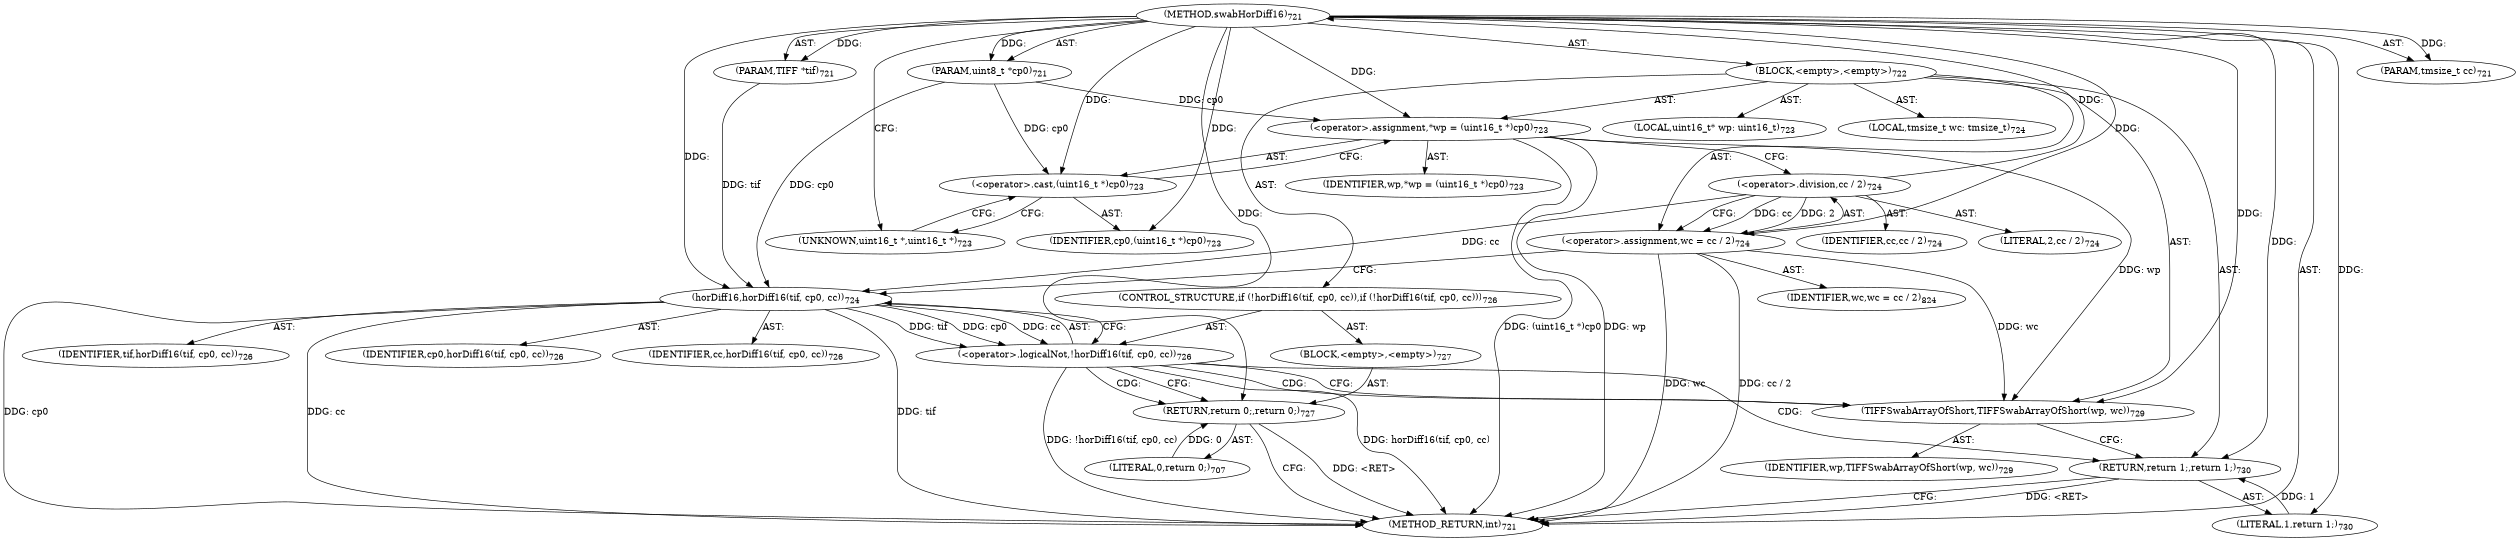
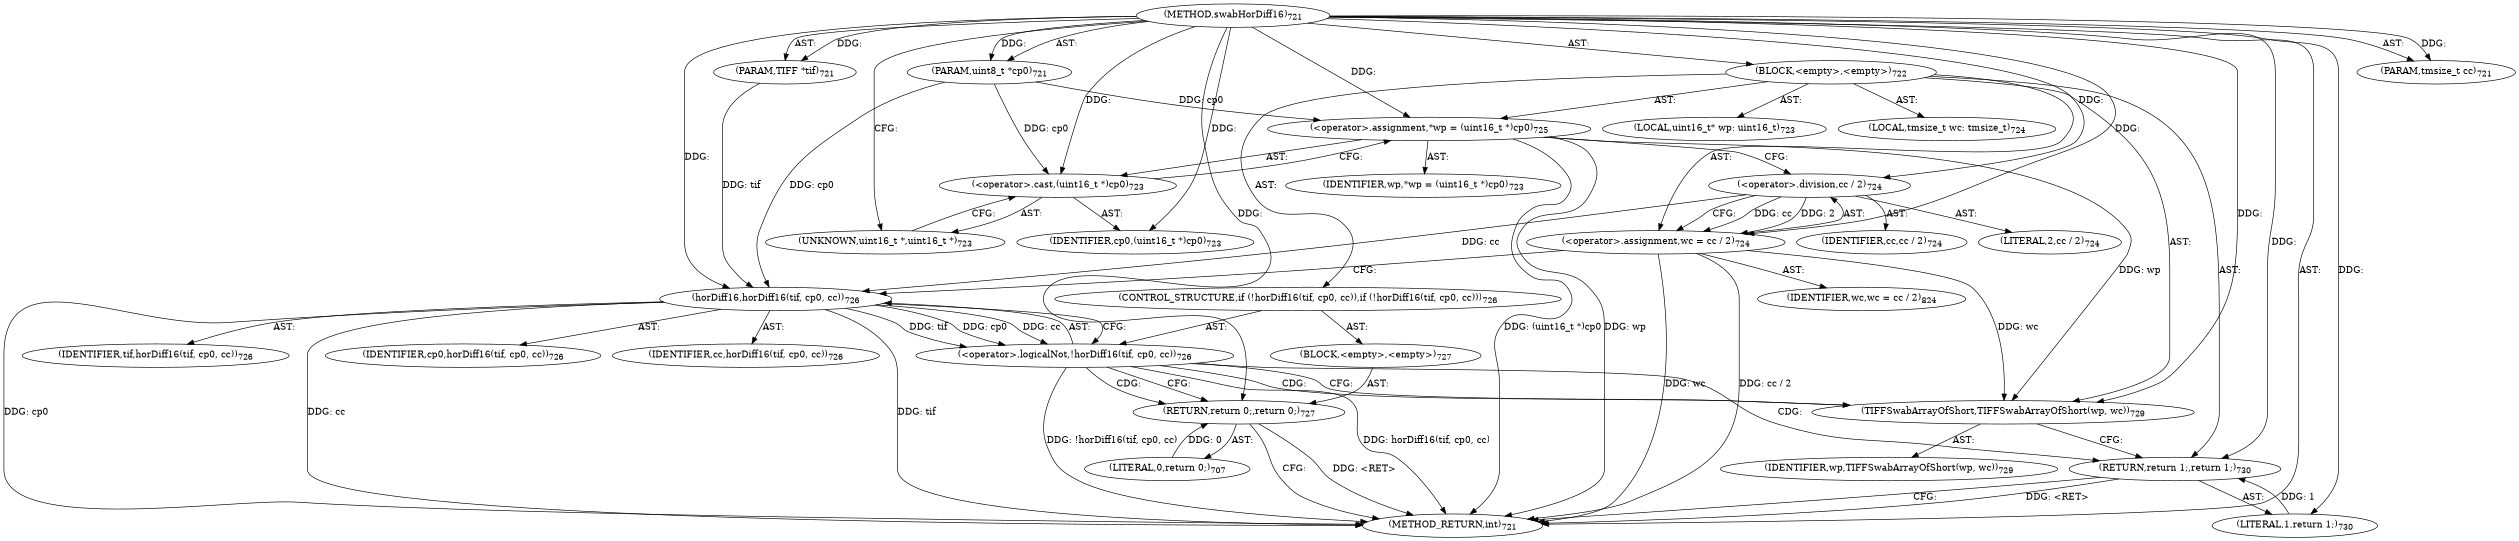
  digraph {
    n1 [label=<(METHOD,swabHorDiff16)<SUB>721</SUB>>]
    n2 [label=<(PARAM,TIFF *tif)<SUB>721</SUB>>]
    n3 [label=<(PARAM,uint8_t *cp0)<SUB>721</SUB>>]
    n4 [label=<(PARAM,tmsize_t cc)<SUB>721</SUB>>]
    n5 [label=<(BLOCK,&lt;empty&gt;,&lt;empty&gt;)<SUB>722</SUB>>]
-   n6 [label=<(&lt;operator&gt;.assignment,*wp = (uint16_t *)cp0)<SUB>723</SUB>>]
+   n6 [label=<(&lt;operator&gt;.assignment,*wp = (uint16_t *)cp0)<SUB>725</SUB>>]
    n7 [label=<(&lt;operator&gt;.cast,(uint16_t *)cp0)<SUB>723</SUB>>]
    n8 [label=<(UNKNOWN,uint16_t *,uint16_t *)<SUB>723</SUB>>]
    n9 [label=<(&lt;operator&gt;.assignment,wc = cc / 2)<SUB>724</SUB>>]
    n10 [label=<(&lt;operator&gt;.division,cc / 2)<SUB>724</SUB>>]
-   n11 [label=<(horDiff16,horDiff16(tif, cp0, cc))<SUB>724</SUB>>]
+   n11 [label=<(horDiff16,horDiff16(tif, cp0, cc))<SUB>726</SUB>>]
    n12 [label=<(RETURN,return 0;,return 0;)<SUB>727</SUB>>]
    n13 [label=<(TIFFSwabArrayOfShort,TIFFSwabArrayOfShort(wp, wc))<SUB>729</SUB>>]
    n14 [label=<(RETURN,return 1;,return 1;)<SUB>730</SUB>>]
    n15 [label=<(LITERAL,1,return 1;)<SUB>730</SUB>>]
    n16 [label=<(METHOD_RETURN,int)<SUB>721</SUB>>]
    n17 [label=<(IDENTIFIER,cp0,(uint16_t *)cp0)<SUB>723</SUB>>]
    n18 [label=<(LOCAL,uint16_t* wp: uint16_t)<SUB>723</SUB>>]
    n19 [label=<(LOCAL,tmsize_t wc: tmsize_t)<SUB>724</SUB>>]
    n20 [label=<(CONTROL_STRUCTURE,if (!horDiff16(tif, cp0, cc)),if (!horDiff16(tif, cp0, cc)))<SUB>726</SUB>>]
    n21 [label=<(IDENTIFIER,wp,*wp = (uint16_t *)cp0)<SUB>723</SUB>>]
    n22 [label=<(IDENTIFIER,wc,wc = cc / 2)<SUB>824</SUB>>]
    n23 [label=<(IDENTIFIER,cc,cc / 2)<SUB>724</SUB>>]
    n24 [label=<(LITERAL,2,cc / 2)<SUB>724</SUB>>]
    n25 [label=<(&lt;operator&gt;.logicalNot,!horDiff16(tif, cp0, cc))<SUB>726</SUB>>]
    n26 [label=<(IDENTIFIER,tif,horDiff16(tif, cp0, cc))<SUB>726</SUB>>]
    n27 [label=<(IDENTIFIER,cp0,horDiff16(tif, cp0, cc))<SUB>726</SUB>>]
    n28 [label=<(IDENTIFIER,cc,horDiff16(tif, cp0, cc))<SUB>726</SUB>>]
    n29 [label=<(LITERAL,0,return 0;)<SUB>707</SUB>>]
    n30 [label=<(IDENTIFIER,wp,TIFFSwabArrayOfShort(wp, wc))<SUB>729</SUB>>]
    n31 [label=<(BLOCK,&lt;empty&gt;,&lt;empty&gt;)<SUB>727</SUB>>]
    n1 -> n2 [label="AST: "]
    n1 -> n2 [label="DDG: "]
    n1 -> n3 [label="AST: "]
    n1 -> n3 [label="DDG: "]
    n1 -> n4 [label="AST: "]
    n1 -> n4 [label="DDG: "]
    n1 -> n5 [label="AST: "]
    n1 -> n6 [label="DDG: "]
    n1 -> n7 [label="DDG: "]
    n1 -> n8 [label="CFG: "]
    n1 -> n9 [label="DDG: "]
-   n10 -> n1 [label="DDG: "]
+   n1 -> n10 [label="DDG: "]
    n1 -> n11 [label="DDG: "]
    n1 -> n12 [label="DDG: "]
    n1 -> n13 [label="DDG: "]
    n1 -> n14 [label="DDG: "]
    n1 -> n15 [label="DDG: "]
    n1 -> n16 [label="AST: "]
    n1 -> n17 [label="DDG: "]
    n2 -> n11 [label="DDG: tif"]
    n3 -> n6 [label="DDG: cp0"]
    n3 -> n7 [label="DDG: cp0"]
    n3 -> n11 [label="DDG: cp0"]
    n5 -> n6 [label="AST: "]
    n5 -> n9 [label="AST: "]
    n5 -> n13 [label="AST: "]
    n5 -> n14 [label="AST: "]
    n5 -> n18 [label="AST: "]
    n5 -> n19 [label="AST: "]
    n5 -> n20 [label="AST: "]
    n6 -> n7 [label="AST: "]
    n6 -> n10 [label="CFG: "]
    n6 -> n13 [label="DDG: wp"]
    n6 -> n16 [label="DDG: wp"]
    n6 -> n16 [label="DDG: (uint16_t *)cp0"]
    n6 -> n21 [label="AST: "]
    n7 -> n6 [label="CFG: "]
-   n7 -> n8 [label="CFG: "]
+   n7 -> n8 [label="AST: "]
    n7 -> n17 [label="AST: "]
    n8 -> n7 [label="CFG: "]
    n9 -> n10 [label="AST: "]
    n9 -> n11 [label="CFG: "]
    n9 -> n13 [label="DDG: wc"]
    n9 -> n16 [label="DDG: wc"]
    n9 -> n16 [label="DDG: cc / 2"]
    n9 -> n22 [label="AST: "]
    n10 -> n9 [label="CFG: "]
    n10 -> n9 [label="DDG: cc"]
    n10 -> n9 [label="DDG: 2"]
    n10 -> n11 [label="DDG: cc"]
    n10 -> n23 [label="AST: "]
    n10 -> n24 [label="AST: "]
    n11 -> n16 [label="DDG: tif"]
    n11 -> n16 [label="DDG: cp0"]
    n11 -> n16 [label="DDG: cc"]
    n11 -> n25 [label="CFG: "]
    n11 -> n25 [label="DDG: tif"]
    n11 -> n25 [label="DDG: cp0"]
    n11 -> n25 [label="DDG: cc"]
    n11 -> n26 [label="AST: "]
    n11 -> n27 [label="AST: "]
    n11 -> n28 [label="AST: "]
    n12 -> n16 [label="CFG: "]
    n12 -> n16 [label="DDG: &lt;RET&gt;"]
    n12 -> n29 [label="AST: "]
    n13 -> n14 [label="CFG: "]
    n13 -> n30 [label="AST: "]
    n14 -> n15 [label="AST: "]
    n14 -> n16 [label="CFG: "]
    n14 -> n16 [label="DDG: &lt;RET&gt;"]
    n15 -> n14 [label="DDG: 1"]
    n20 -> n25 [label="AST: "]
    n20 -> n31 [label="AST: "]
    n25 -> n11 [label="AST: "]
    n25 -> n12 [label="CFG: "]
    n25 -> n12 [label="CDG: "]
    n25 -> n13 [label="CFG: "]
    n25 -> n13 [label="CDG: "]
    n25 -> n14 [label="CDG: "]
    n25 -> n16 [label="DDG: horDiff16(tif, cp0, cc)"]
    n25 -> n16 [label="DDG: !horDiff16(tif, cp0, cc)"]
    n29 -> n12 [label="DDG: 0"]
    n31 -> n12 [label="AST: "]
  }
